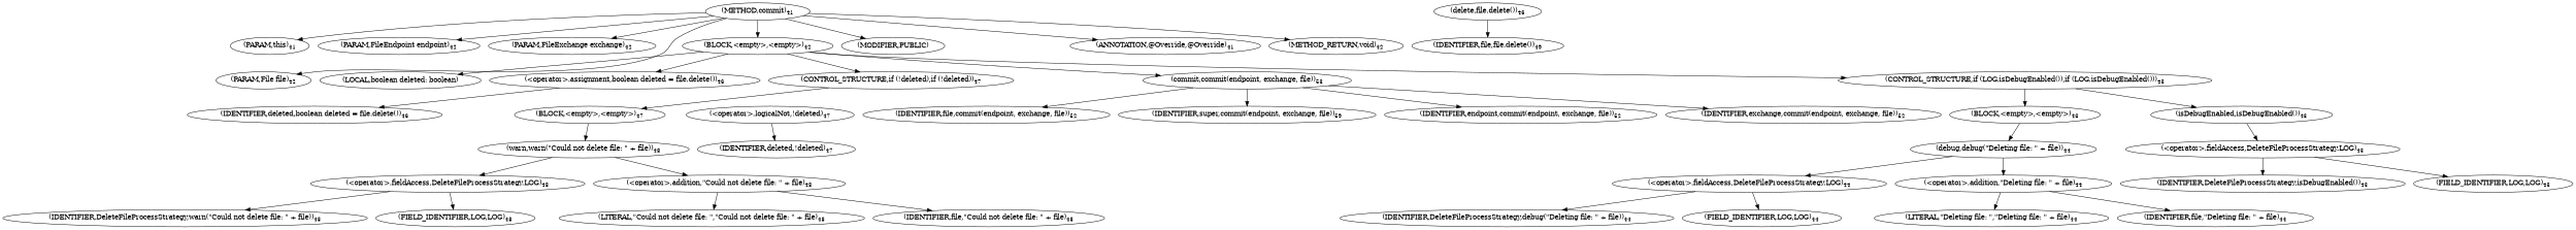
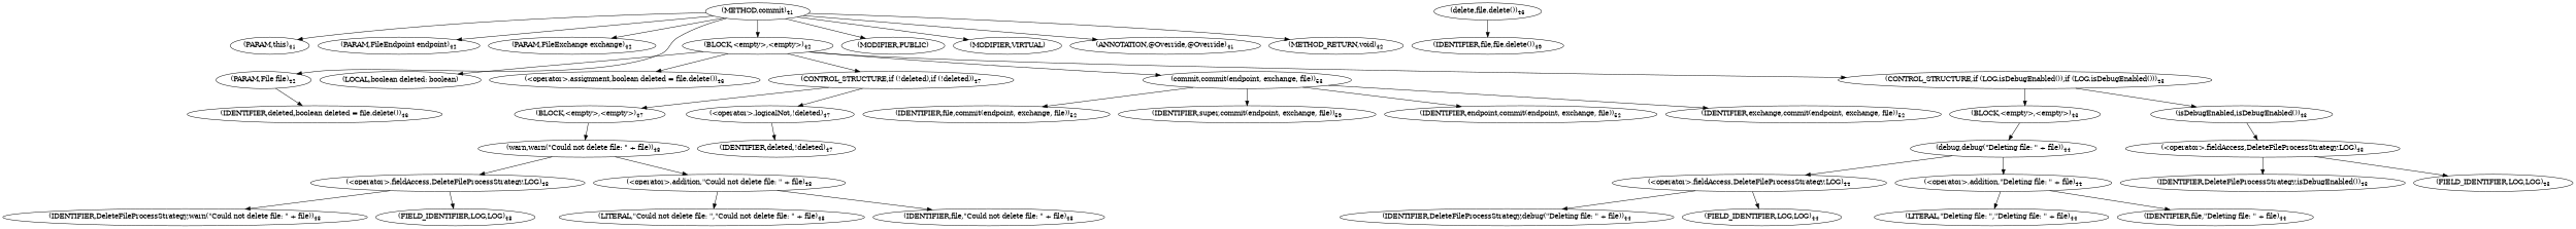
  digraph {
    n1 [label=<(METHOD,commit)<SUB>41</SUB>>]
    n2 [label=<(PARAM,this)<SUB>41</SUB>>]
    n3 [label=<(PARAM,FileEndpoint endpoint)<SUB>42</SUB>>]
    n4 [label=<(PARAM,FileExchange exchange)<SUB>42</SUB>>]
    n5 [label=<(PARAM,File file)<SUB>42</SUB>>]
    n6 [label=<(BLOCK,&lt;empty&gt;,&lt;empty&gt;)<SUB>42</SUB>>]
    n7 [label=<(MODIFIER,PUBLIC)>]
+   n8 [label=<(MODIFIER,VIRTUAL)>]
    n9 [label=<(ANNOTATION,@Override,@Override)<SUB>41</SUB>>]
    n10 [label=<(METHOD_RETURN,void)<SUB>42</SUB>>]
    n11 [label=<(CONTROL_STRUCTURE,if (LOG.isDebugEnabled()),if (LOG.isDebugEnabled()))<SUB>43</SUB>>]
    n12 [label=<(LOCAL,boolean deleted: boolean)>]
    n13 [label=<(&lt;operator&gt;.assignment,boolean deleted = file.delete())<SUB>46</SUB>>]
    n14 [label=<(CONTROL_STRUCTURE,if (!deleted),if (!deleted))<SUB>47</SUB>>]
    n15 [label=<(commit,commit(endpoint, exchange, file))<SUB>53</SUB>>]
    n16 [label=<(isDebugEnabled,isDebugEnabled())<SUB>43</SUB>>]
    n17 [label=<(BLOCK,&lt;empty&gt;,&lt;empty&gt;)<SUB>43</SUB>>]
    n18 [label=<(IDENTIFIER,deleted,boolean deleted = file.delete())<SUB>46</SUB>>]
    n19 [label=<(&lt;operator&gt;.logicalNot,!deleted)<SUB>47</SUB>>]
    n20 [label=<(BLOCK,&lt;empty&gt;,&lt;empty&gt;)<SUB>47</SUB>>]
    n21 [label=<(IDENTIFIER,super,commit(endpoint, exchange, file))<SUB>59</SUB>>]
    n22 [label=<(IDENTIFIER,endpoint,commit(endpoint, exchange, file))<SUB>52</SUB>>]
    n23 [label=<(IDENTIFIER,exchange,commit(endpoint, exchange, file))<SUB>52</SUB>>]
    n24 [label=<(IDENTIFIER,file,commit(endpoint, exchange, file))<SUB>52</SUB>>]
    n25 [label=<(&lt;operator&gt;.fieldAccess,DeleteFileProcessStrategy.LOG)<SUB>43</SUB>>]
    n26 [label=<(debug,debug(&quot;Deleting file: &quot; + file))<SUB>44</SUB>>]
    n27 [label=<(IDENTIFIER,DeleteFileProcessStrategy,isDebugEnabled())<SUB>43</SUB>>]
    n28 [label=<(FIELD_IDENTIFIER,LOG,LOG)<SUB>43</SUB>>]
    n29 [label=<(&lt;operator&gt;.fieldAccess,DeleteFileProcessStrategy.LOG)<SUB>44</SUB>>]
    n30 [label=<(&lt;operator&gt;.addition,&quot;Deleting file: &quot; + file)<SUB>44</SUB>>]
    n31 [label=<(IDENTIFIER,DeleteFileProcessStrategy,debug(&quot;Deleting file: &quot; + file))<SUB>44</SUB>>]
    n32 [label=<(FIELD_IDENTIFIER,LOG,LOG)<SUB>44</SUB>>]
    n33 [label=<(LITERAL,&quot;Deleting file: &quot;,&quot;Deleting file: &quot; + file)<SUB>44</SUB>>]
    n34 [label=<(IDENTIFIER,file,&quot;Deleting file: &quot; + file)<SUB>44</SUB>>]
    n35 [label=<(delete,file.delete())<SUB>46</SUB>>]
    n36 [label=<(IDENTIFIER,file,file.delete())<SUB>49</SUB>>]
    n37 [label=<(IDENTIFIER,deleted,!deleted)<SUB>47</SUB>>]
    n38 [label=<(warn,warn(&quot;Could not delete file: &quot; + file))<SUB>48</SUB>>]
    n39 [label=<(&lt;operator&gt;.fieldAccess,DeleteFileProcessStrategy.LOG)<SUB>48</SUB>>]
    n40 [label=<(&lt;operator&gt;.addition,&quot;Could not delete file: &quot; + file)<SUB>48</SUB>>]
    n41 [label=<(IDENTIFIER,DeleteFileProcessStrategy,warn(&quot;Could not delete file: &quot; + file))<SUB>48</SUB>>]
    n42 [label=<(FIELD_IDENTIFIER,LOG,LOG)<SUB>48</SUB>>]
    n43 [label=<(LITERAL,&quot;Could not delete file: &quot;,&quot;Could not delete file: &quot; + file)<SUB>48</SUB>>]
    n44 [label=<(IDENTIFIER,file,&quot;Could not delete file: &quot; + file)<SUB>48</SUB>>]
    n1 -> n2
    n1 -> n3
    n1 -> n4
    n1 -> n5
    n1 -> n6
    n1 -> n7
+   n1 -> n8
    n1 -> n9
    n1 -> n10
    n6 -> n11
    n6 -> n12
    n6 -> n13
    n6 -> n14
    n6 -> n15
    n11 -> n16
    n11 -> n17
-   n13 -> n18
+   n5 -> n18
+   n14 -> n19
    n14 -> n20
    n15 -> n21
    n15 -> n22
    n15 -> n23
    n15 -> n24
    n16 -> n25
    n17 -> n26
    n19 -> n37
    n20 -> n38
    n25 -> n27
    n25 -> n28
    n26 -> n29
    n26 -> n30
    n29 -> n31
    n29 -> n32
    n30 -> n33
    n30 -> n34
    n35 -> n36
    n38 -> n39
    n38 -> n40
    n39 -> n41
    n39 -> n42
    n40 -> n43
    n40 -> n44
  }
